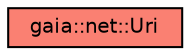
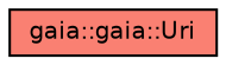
  digraph {
    rankdir=LR
-   n1 [color=black fillcolor=salmon fontname=Helvetica fontsize=10 height=0.2 label="gaia::net::Uri" shape=box style=filled width=0.4]
+   n1 [color=black fillcolor=salmon fontname=Helvetica fontsize=10 height=0.2 label="gaia::gaia::Uri" shape=box style=filled width=0.4]
  }
